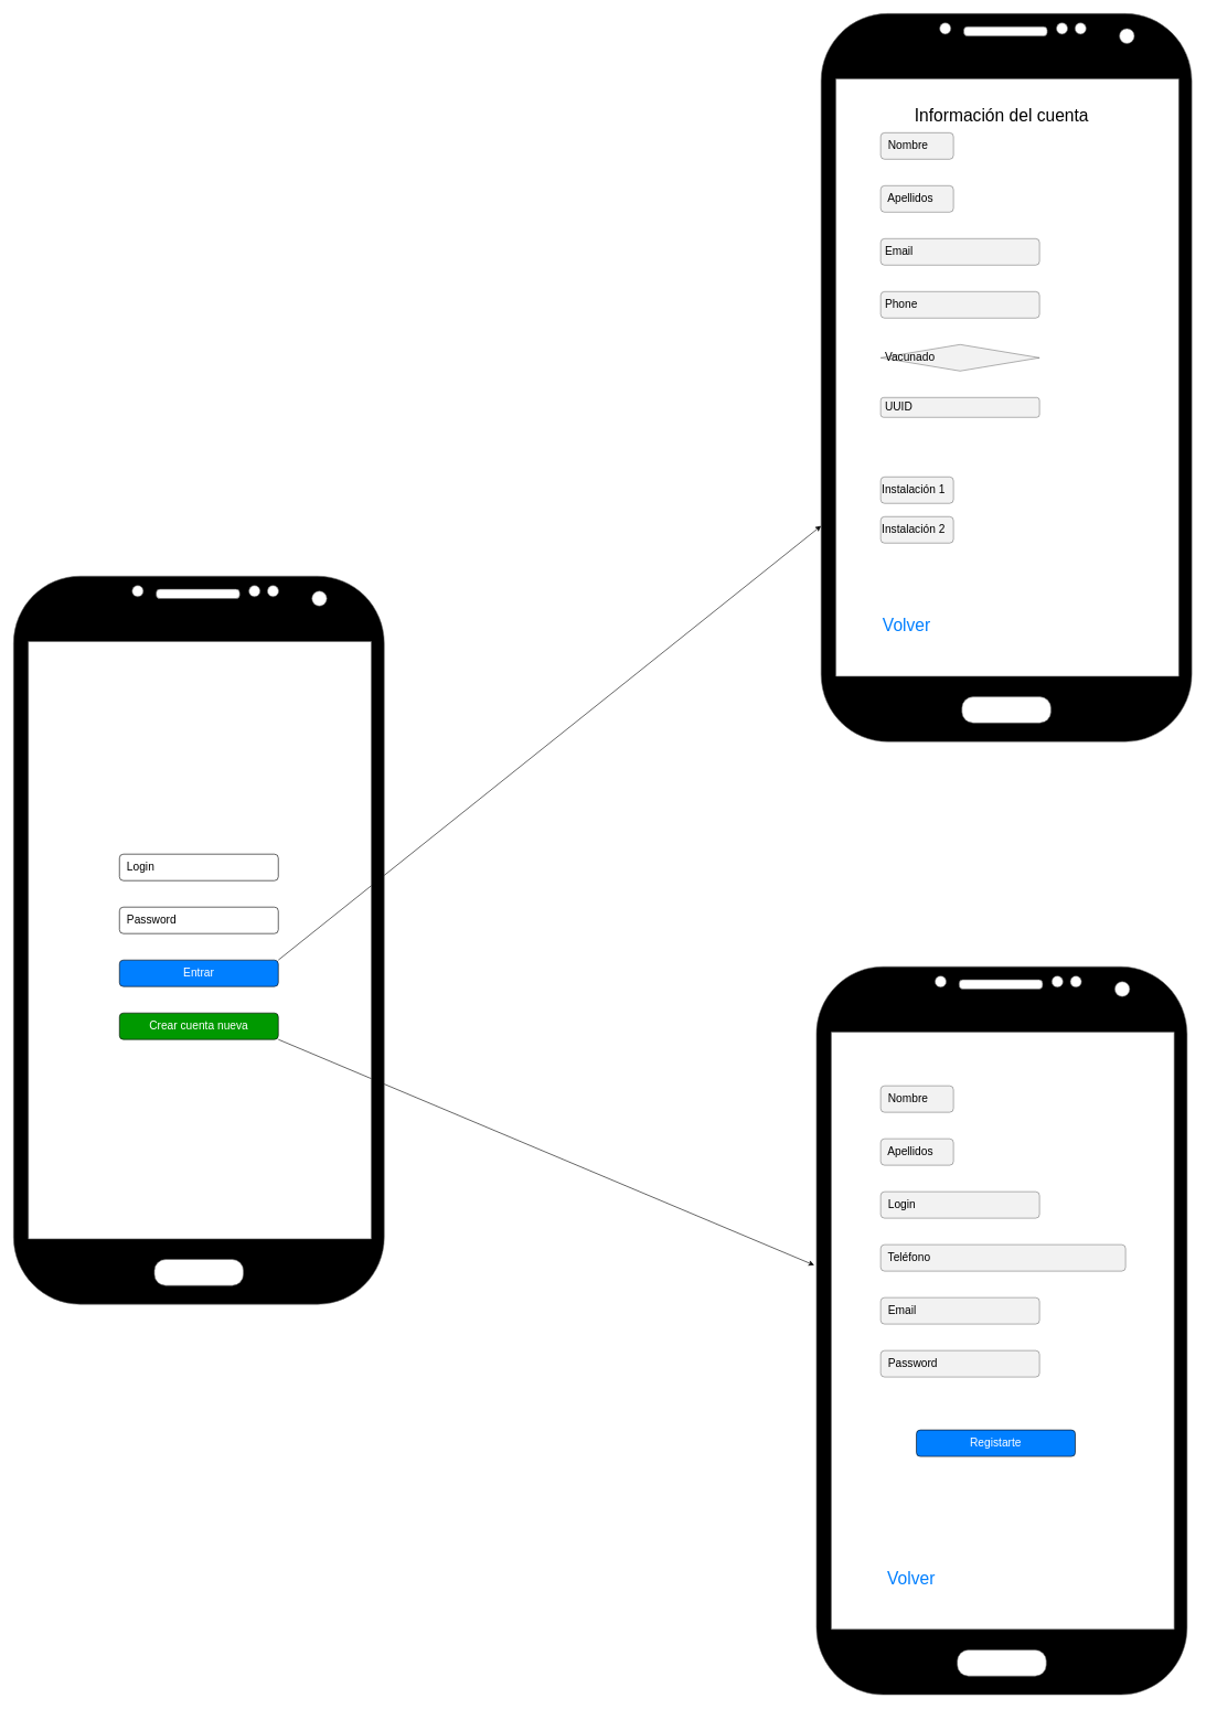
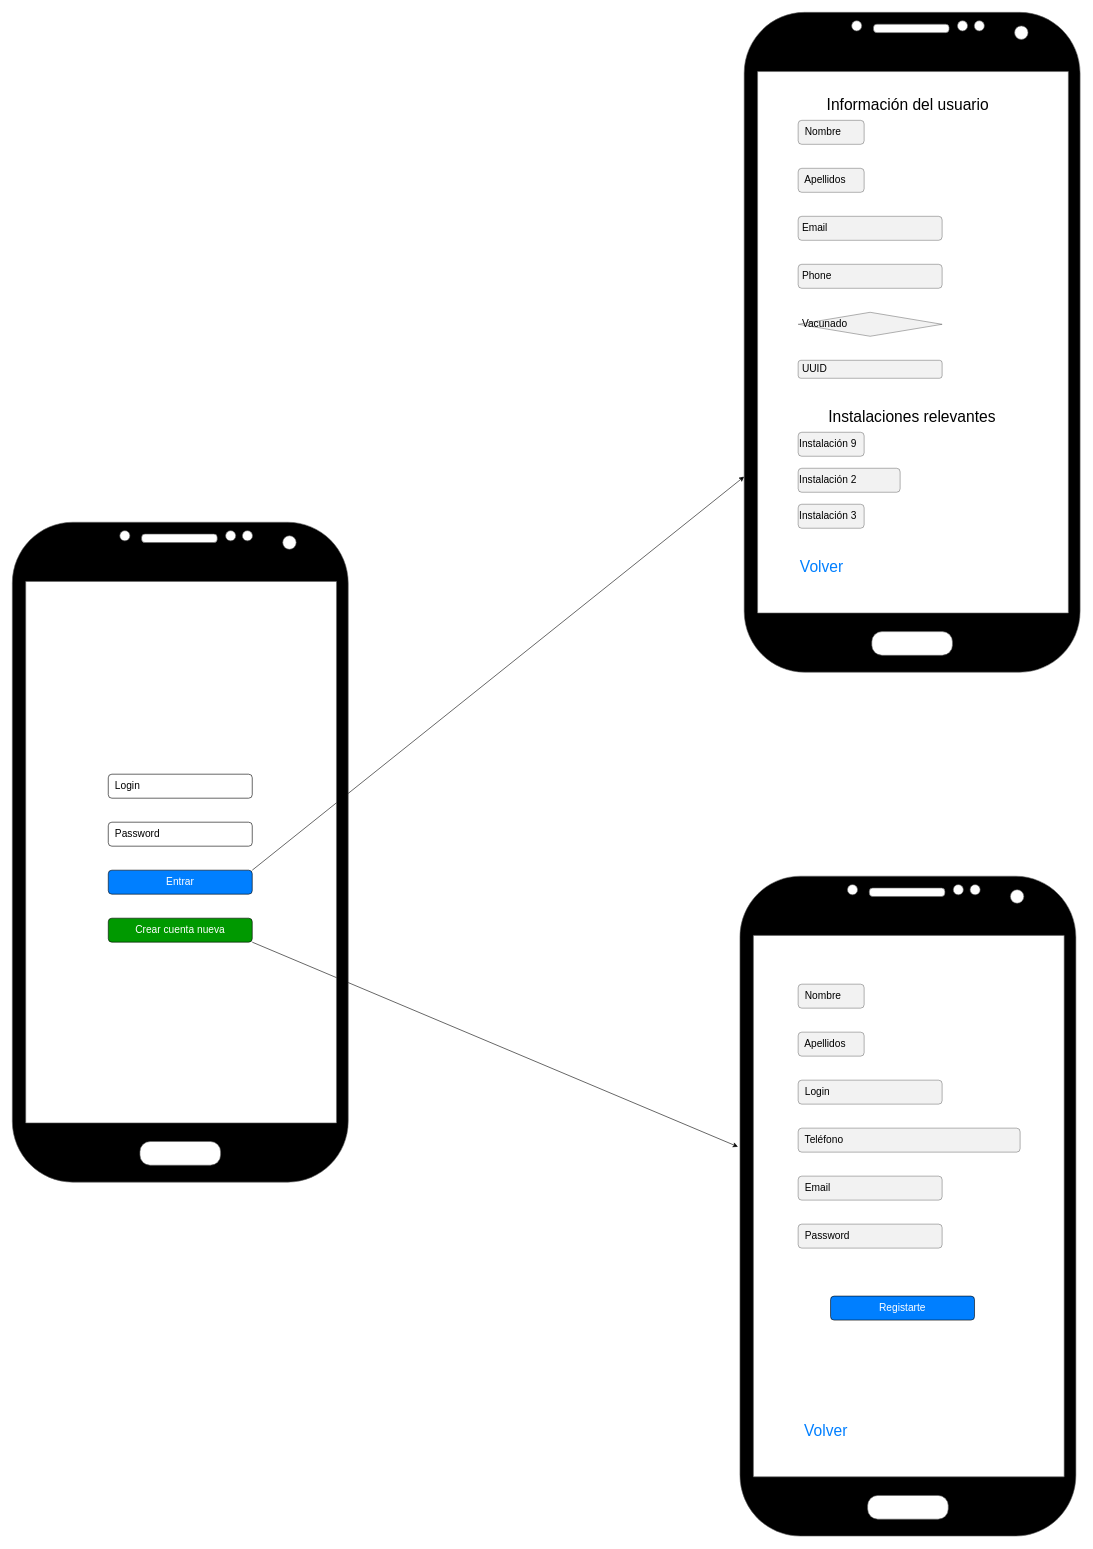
  <mxCell id="0" />
  <mxCell id="1" parent="0" />
  <mxCell id="2" value="&amp;nbsp; Login" style="rounded=1;whiteSpace=wrap;html=1;fontSize=17;fontColor=#000000;fillColor=none;gradientColor=none;align=left;" parent="1" vertex="1"><mxGeometry x="180" y="1290" width="240" height="40" as="geometry" /></mxCell>
  <mxCell id="3" value="&amp;nbsp; Password" style="rounded=1;whiteSpace=wrap;html=1;fontSize=17;fontColor=#000000;fillColor=none;gradientColor=none;align=left;" parent="1" vertex="1"><mxGeometry x="180" y="1370" width="240" height="40" as="geometry" /></mxCell>
  <mxCell id="4" value="Entrar" style="rounded=1;whiteSpace=wrap;html=1;fontSize=17;fontColor=#FFFFFF;fillColor=#007FFF;gradientColor=none;align=center;" parent="1" vertex="1"><mxGeometry x="180" y="1450" width="240" height="40" as="geometry" /></mxCell>
  <mxCell id="5" value="Crear cuenta nueva" style="rounded=1;whiteSpace=wrap;html=1;fontSize=17;fontColor=#FFFFFF;fillColor=#009900;align=center;" parent="1" vertex="1"><mxGeometry x="180" y="1530" width="240" height="40" as="geometry" /></mxCell>
  <mxCell id="6" value="&lt;span style=&quot;color: rgb(0 , 0 , 0)&quot;&gt;&amp;nbsp; Nombre&lt;/span&gt;" style="rounded=1;whiteSpace=wrap;html=1;fontSize=17;fontColor=#FFFFFF;fillColor=#E6E6E6;gradientColor=none;opacity=50;align=left;" parent="1" vertex="1"><mxGeometry x="1330" y="1640" width="110" height="40" as="geometry" /></mxCell>
  <mxCell id="7" value="&lt;font color=&quot;#000000&quot;&gt;&amp;nbsp; Apellidos&lt;/font&gt;" style="rounded=1;whiteSpace=wrap;html=1;fontSize=17;fontColor=#FFFFFF;fillColor=#E6E6E6;gradientColor=none;opacity=50;align=left;" parent="1" vertex="1"><mxGeometry x="1330" y="1720" width="110" height="40" as="geometry" /></mxCell>
  <mxCell id="8" value="&lt;font color=&quot;#000000&quot;&gt;&amp;nbsp; Password&lt;/font&gt;" style="rounded=1;whiteSpace=wrap;html=1;fontSize=17;fontColor=#FFFFFF;fillColor=#E6E6E6;gradientColor=none;opacity=50;align=left;" parent="1" vertex="1"><mxGeometry x="1330" y="2040" width="240" height="40" as="geometry" /></mxCell>
  <mxCell id="9" value="&lt;font color=&quot;#000000&quot;&gt;&amp;nbsp; Login&lt;/font&gt;" style="rounded=1;whiteSpace=wrap;html=1;fontSize=17;fontColor=#FFFFFF;fillColor=#E6E6E6;gradientColor=none;opacity=50;align=left;" parent="1" vertex="1"><mxGeometry x="1330" y="1800" width="240" height="40" as="geometry" /></mxCell>
  <mxCell id="10" value="Registarte" style="rounded=1;whiteSpace=wrap;html=1;fontSize=17;fontColor=#FFFFFF;fillColor=#007FFF;align=center;" parent="1" vertex="1"><mxGeometry x="1384" y="2160" width="240" height="40" as="geometry" /></mxCell>
  <mxCell id="11" value="" style="endArrow=classic;html=1;rounded=0;fontSize=17;fontColor=#000000;exitX=1;exitY=1;exitDx=0;exitDy=0;entryX=-0.006;entryY=0.41;entryDx=0;entryDy=0;entryPerimeter=0;" parent="1" source="5" target="28" edge="1"><mxGeometry width="50" height="50" relative="1" as="geometry"><mxPoint x="1000" y="1700" as="sourcePoint" /><mxPoint x="1170" y="1900" as="targetPoint" /></mxGeometry></mxCell>
  <mxCell id="12" value="&lt;span style=&quot;color: rgb(0 , 0 , 0)&quot;&gt;&amp;nbsp; Nombre&lt;/span&gt;" style="rounded=1;whiteSpace=wrap;html=1;fontSize=17;fontColor=#FFFFFF;fillColor=#E6E6E6;gradientColor=none;opacity=50;align=left;" parent="1" vertex="1"><mxGeometry x="1330" y="200" width="110" height="40" as="geometry" /></mxCell>
  <mxCell id="13" value="&lt;font color=&quot;#000000&quot;&gt;&amp;nbsp; Apellidos&lt;/font&gt;" style="rounded=1;whiteSpace=wrap;html=1;fontSize=17;fontColor=#FFFFFF;fillColor=#E6E6E6;gradientColor=none;opacity=50;align=left;" parent="1" vertex="1"><mxGeometry x="1330" y="280" width="110" height="40" as="geometry" /></mxCell>
  <mxCell id="14" value="&lt;font color=&quot;#000000&quot;&gt;&amp;nbsp;Phone&lt;/font&gt;" style="rounded=1;whiteSpace=wrap;html=1;fontSize=17;fontColor=#FFFFFF;fillColor=#E6E6E6;gradientColor=none;opacity=50;align=left;" parent="1" vertex="1"><mxGeometry x="1330" y="440" width="240" height="40" as="geometry" /></mxCell>
  <mxCell id="15" value="" style="shape=image;html=1;verticalAlign=top;verticalLabelPosition=bottom;labelBackgroundColor=#ffffff;imageAspect=0;aspect=fixed;image=https://cdn2.iconfinder.com/data/icons/mobile-and-internet-business/285/qr_code-128.png;fontSize=17;fontColor=#000000;fillColor=#E6E6E6;gradientColor=none;opacity=50;" parent="1" vertex="1"><mxGeometry x="1593" y="240" width="120" height="120" as="geometry" /></mxCell>
  <mxCell id="16" value="" style="endArrow=classic;html=1;rounded=0;fontSize=17;fontColor=#000000;exitX=1;exitY=0;exitDx=0;exitDy=0;" parent="1" source="4" target="19" edge="1"><mxGeometry width="50" height="50" relative="1" as="geometry"><mxPoint x="1000" y="1350" as="sourcePoint" /><mxPoint x="1287" y="911.088" as="targetPoint" /></mxGeometry></mxCell>
  <mxCell id="17" value="&lt;font color=&quot;#000000&quot;&gt;&amp;nbsp;Email&lt;/font&gt;" style="rounded=1;whiteSpace=wrap;html=1;fontSize=17;fontColor=#FFFFFF;fillColor=#E6E6E6;gradientColor=none;opacity=50;align=left;" parent="1" vertex="1"><mxGeometry x="1330" y="360" width="240" height="40" as="geometry" /></mxCell>
  <mxCell id="18" value="" style="verticalLabelPosition=bottom;verticalAlign=top;html=1;shadow=0;dashed=0;strokeWidth=1;shape=mxgraph.android.phone2;strokeColor=#666666;fillColor=#000000;" vertex="1" parent="1"><mxGeometry x="20" y="870" width="560" height="1100" as="geometry" /></mxCell>
  <mxCell id="19" value="" style="verticalLabelPosition=bottom;verticalAlign=top;html=1;shadow=0;dashed=0;strokeWidth=1;shape=mxgraph.android.phone2;strokeColor=#666666;fillColor=#000000;" vertex="1" parent="1"><mxGeometry x="1240" y="20" width="560" height="1100" as="geometry" /></mxCell>
  <mxCell id="20" value="&lt;font color=&quot;#000000&quot;&gt;&amp;nbsp;Vacunado&lt;/font&gt;" style="rhombus;whiteSpace=wrap;html=1;fontSize=17;fontColor=#FFFFFF;fillColor=#E6E6E6;gradientColor=none;opacity=50;align=left;" vertex="1" parent="1"><mxGeometry x="1330" y="520" width="240" height="40" as="geometry" /></mxCell>
  <mxCell id="21" value="&lt;font color=&quot;#000000&quot;&gt;&amp;nbsp;UUID&lt;/font&gt;" style="rounded=1;whiteSpace=wrap;html=1;fontSize=17;fontColor=#FFFFFF;fillColor=#E6E6E6;gradientColor=none;opacity=50;align=left;" vertex="1" parent="1"><mxGeometry x="1330" y="600" width="240" height="30" as="geometry" /></mxCell>
- <mxCell id="22" value="&lt;font style=&quot;font-size: 26px&quot;&gt;Información del cuenta&lt;/font&gt;" style="text;html=1;strokeColor=none;fillColor=none;align=center;verticalAlign=middle;whiteSpace=wrap;rounded=0;" vertex="1" parent="1"><mxGeometry x="1353" y="160" width="320" height="30" as="geometry" /></mxCell>
- <mxCell id="24" value="&lt;font color=&quot;#000000&quot;&gt;Instalación 1&lt;/font&gt;" style="rounded=1;whiteSpace=wrap;html=1;fontSize=17;fontColor=#FFFFFF;fillColor=#E6E6E6;gradientColor=none;opacity=50;align=left;" vertex="1" parent="1"><mxGeometry x="1330" y="720" width="110" height="40" as="geometry" /></mxCell>
- <mxCell id="25" value="&lt;font color=&quot;#000000&quot;&gt;Instalación 2&lt;/font&gt;" style="rounded=1;whiteSpace=wrap;html=1;fontSize=17;fontColor=#FFFFFF;fillColor=#E6E6E6;gradientColor=none;opacity=50;align=left;" vertex="1" parent="1"><mxGeometry x="1330" y="780" width="110" height="40" as="geometry" /></mxCell>
+ <mxCell id="22" value="&lt;font style=&quot;font-size: 26px&quot;&gt;Información del usuario&lt;/font&gt;" style="text;html=1;strokeColor=none;fillColor=none;align=center;verticalAlign=middle;whiteSpace=wrap;rounded=0;" vertex="1" parent="1"><mxGeometry x="1353" y="160" width="320" height="30" as="geometry" /></mxCell>
+ <mxCell id="23" value="&lt;span style=&quot;font-size: 26px&quot;&gt;Instalaciones relevantes&lt;/span&gt;" style="text;html=1;strokeColor=none;fillColor=none;align=center;verticalAlign=middle;whiteSpace=wrap;rounded=0;" vertex="1" parent="1"><mxGeometry x="1360" y="680" width="320" height="30" as="geometry" /></mxCell>
+ <mxCell id="24" value="&lt;font color=&quot;#000000&quot;&gt;Instalación 9&lt;/font&gt;" style="rounded=1;whiteSpace=wrap;html=1;fontSize=17;fontColor=#FFFFFF;fillColor=#E6E6E6;gradientColor=none;opacity=50;align=left;" vertex="1" parent="1"><mxGeometry x="1330" y="720" width="110" height="40" as="geometry" /></mxCell>
+ <mxCell id="25" value="&lt;font color=&quot;#000000&quot;&gt;Instalación 2&lt;/font&gt;" style="rounded=1;whiteSpace=wrap;html=1;fontSize=17;fontColor=#FFFFFF;fillColor=#E6E6E6;gradientColor=none;opacity=50;align=left;" vertex="1" parent="1"><mxGeometry x="1330" y="780" width="170" height="40" as="geometry" /></mxCell>
+ <mxCell id="26" value="&lt;font color=&quot;#000000&quot;&gt;Instalación 3&lt;/font&gt;" style="rounded=1;whiteSpace=wrap;html=1;fontSize=17;fontColor=#FFFFFF;fillColor=#E6E6E6;gradientColor=none;opacity=50;align=left;" vertex="1" parent="1"><mxGeometry x="1330" y="840" width="110" height="40" as="geometry" /></mxCell>
  <mxCell id="27" value="Volver" style="text;html=1;align=center;verticalAlign=middle;whiteSpace=wrap;rounded=0;fontSize=26;fontColor=#007FFF;" vertex="1" parent="1"><mxGeometry x="1323" y="930" width="93" height="30" as="geometry" /></mxCell>
  <mxCell id="28" value="" style="verticalLabelPosition=bottom;verticalAlign=top;html=1;shadow=0;dashed=0;strokeWidth=1;shape=mxgraph.android.phone2;strokeColor=#666666;fillColor=#000000;" vertex="1" parent="1"><mxGeometry x="1233" y="1460" width="560" height="1100" as="geometry" /></mxCell>
  <mxCell id="29" value="&lt;font color=&quot;#000000&quot;&gt;&amp;nbsp; Teléfono&lt;/font&gt;" style="rounded=1;whiteSpace=wrap;html=1;fontSize=17;fontColor=#FFFFFF;fillColor=#E6E6E6;gradientColor=none;opacity=50;align=left;" vertex="1" parent="1"><mxGeometry x="1330" y="1880" width="370" height="40" as="geometry" /></mxCell>
  <mxCell id="30" value="&lt;font color=&quot;#000000&quot;&gt;&amp;nbsp; Email&lt;/font&gt;" style="rounded=1;whiteSpace=wrap;html=1;fontSize=17;fontColor=#FFFFFF;fillColor=#E6E6E6;gradientColor=none;opacity=50;align=left;" vertex="1" parent="1"><mxGeometry x="1330" y="1960" width="240" height="40" as="geometry" /></mxCell>
  <mxCell id="31" value="Volver" style="text;html=1;align=center;verticalAlign=middle;whiteSpace=wrap;rounded=0;fontSize=26;fontColor=#007FFF;" vertex="1" parent="1"><mxGeometry x="1330" y="2370" width="93" height="30" as="geometry" /></mxCell>
